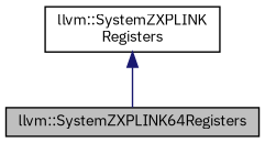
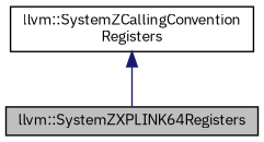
  digraph {
    fontname="IBM Plex Sans"
    node [color=black fontname="IBM Plex Sans" fontsize=10 shape=record]
    n1 [fillcolor=grey75 fontcolor=black height=0.2 label="llvm::SystemZXPLINK64Registers" style=filled width=0.4]
-   n2 [height=0.2 label="llvm::SystemZXPLINK\lRegisters" width=0.4]
+   n2 [height=0.2 label="llvm::SystemZCallingConvention\lRegisters" width=0.4]
    n2 -> n1 [color=midnightblue dir=back fontname="IBM Plex Sans" fontsize=10 labelfontname=Helvetica labelfontsize=10 style=solid]
  }
